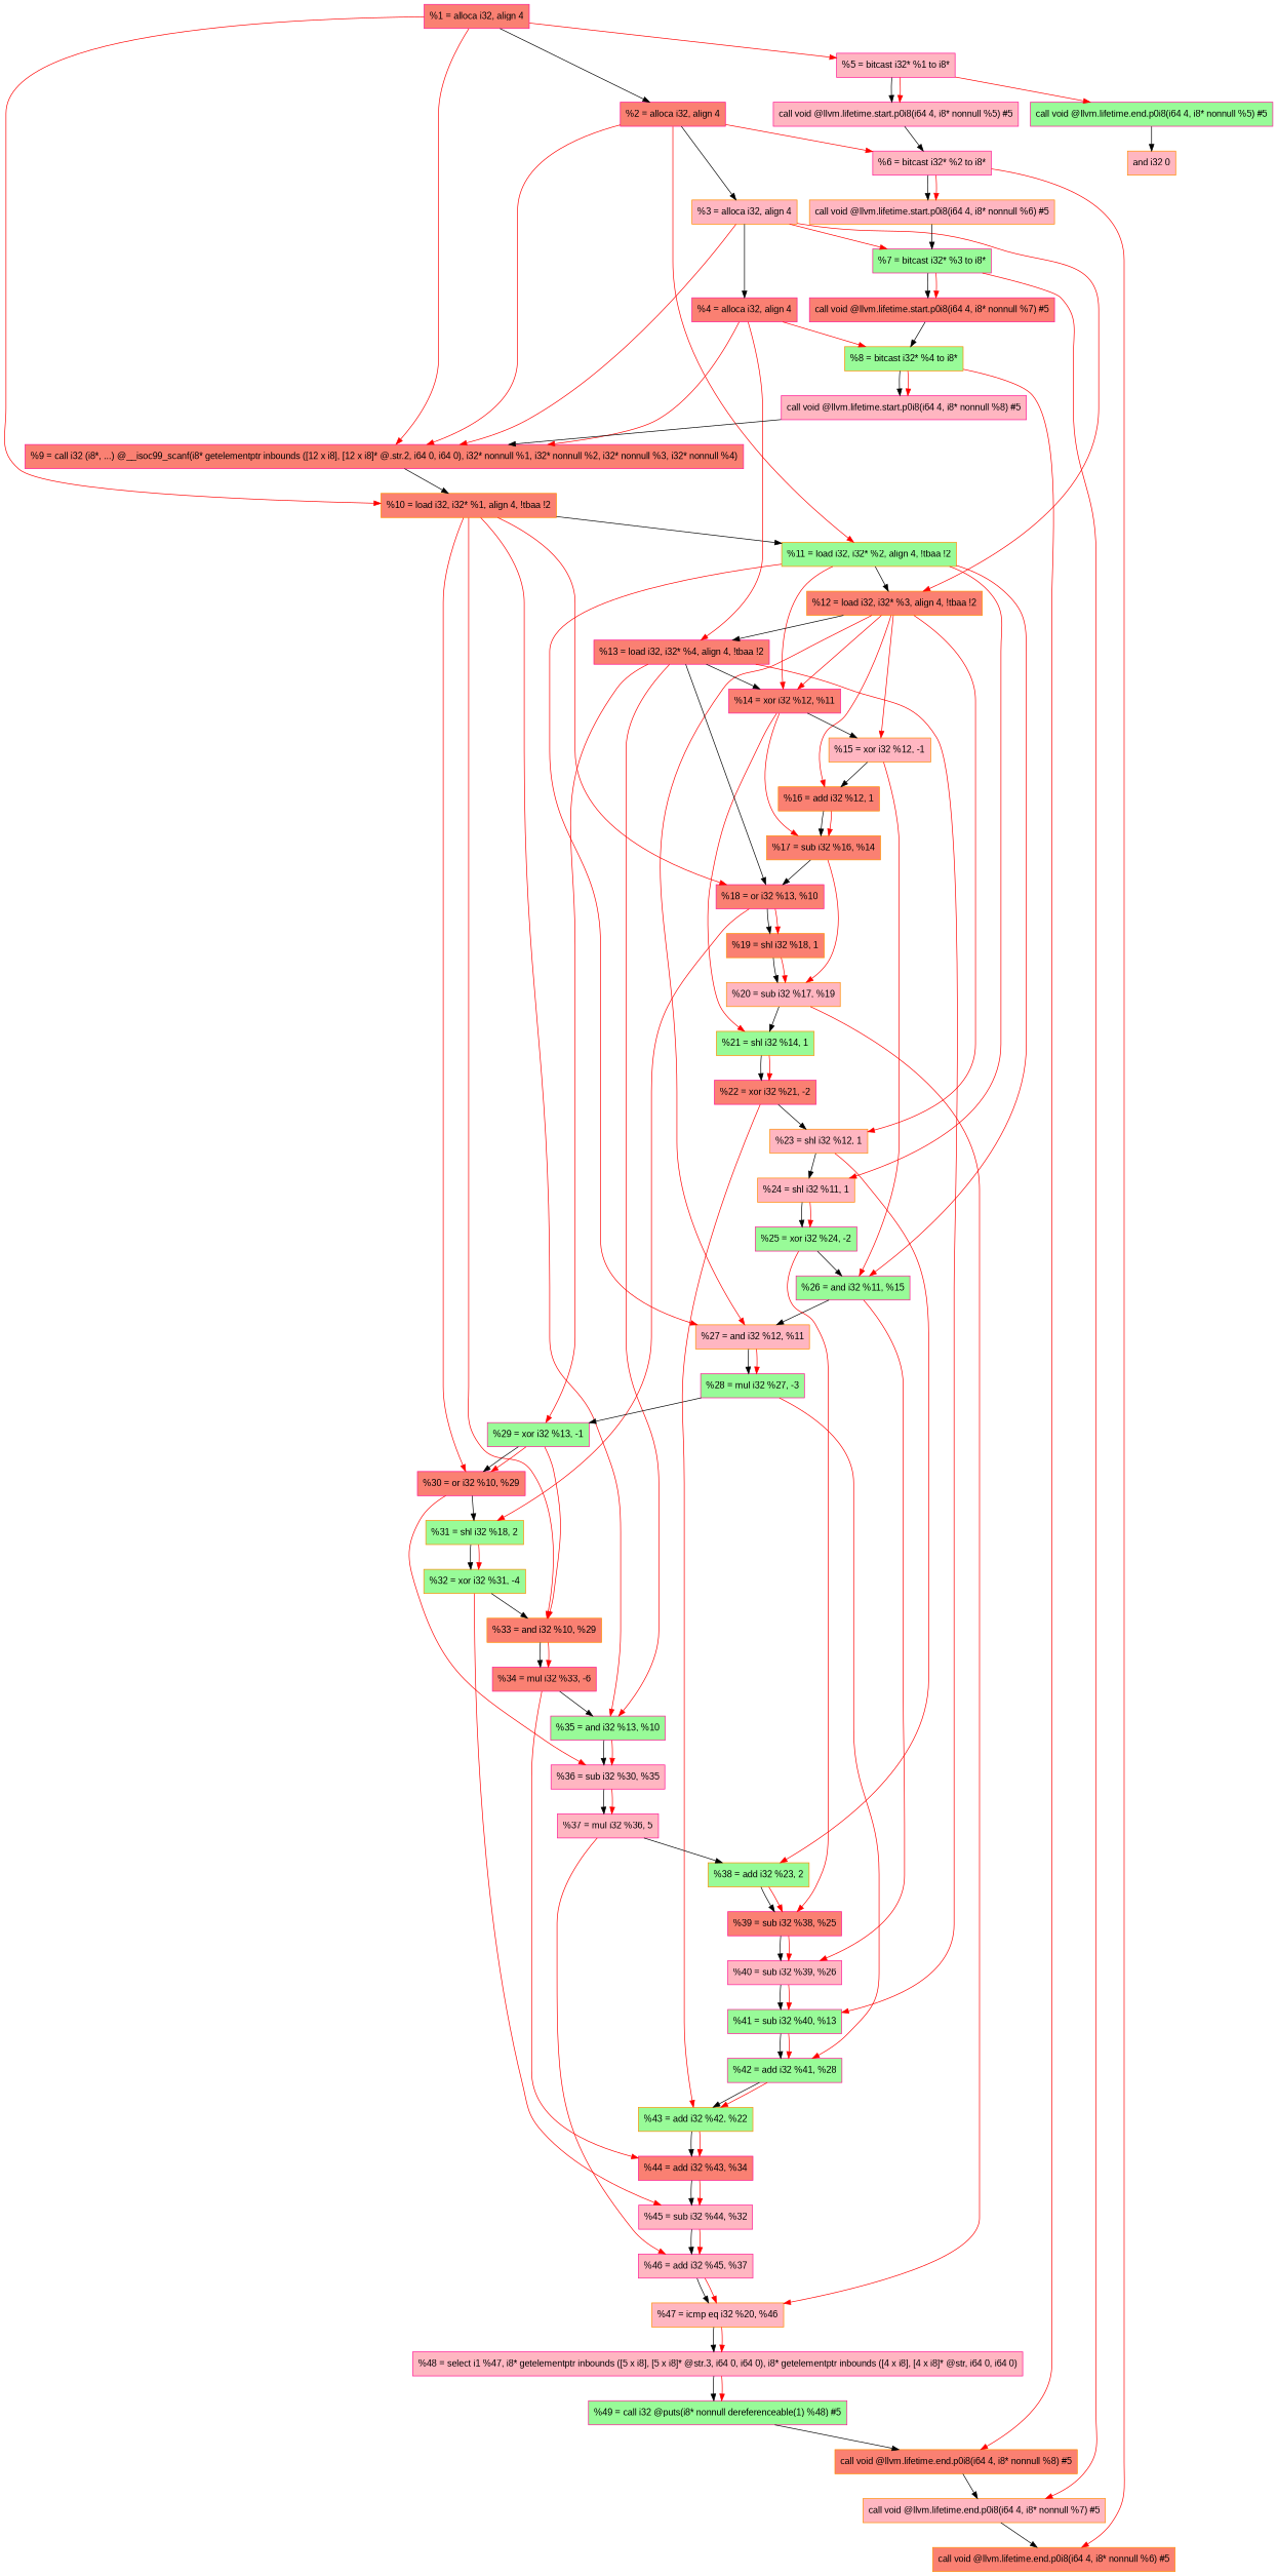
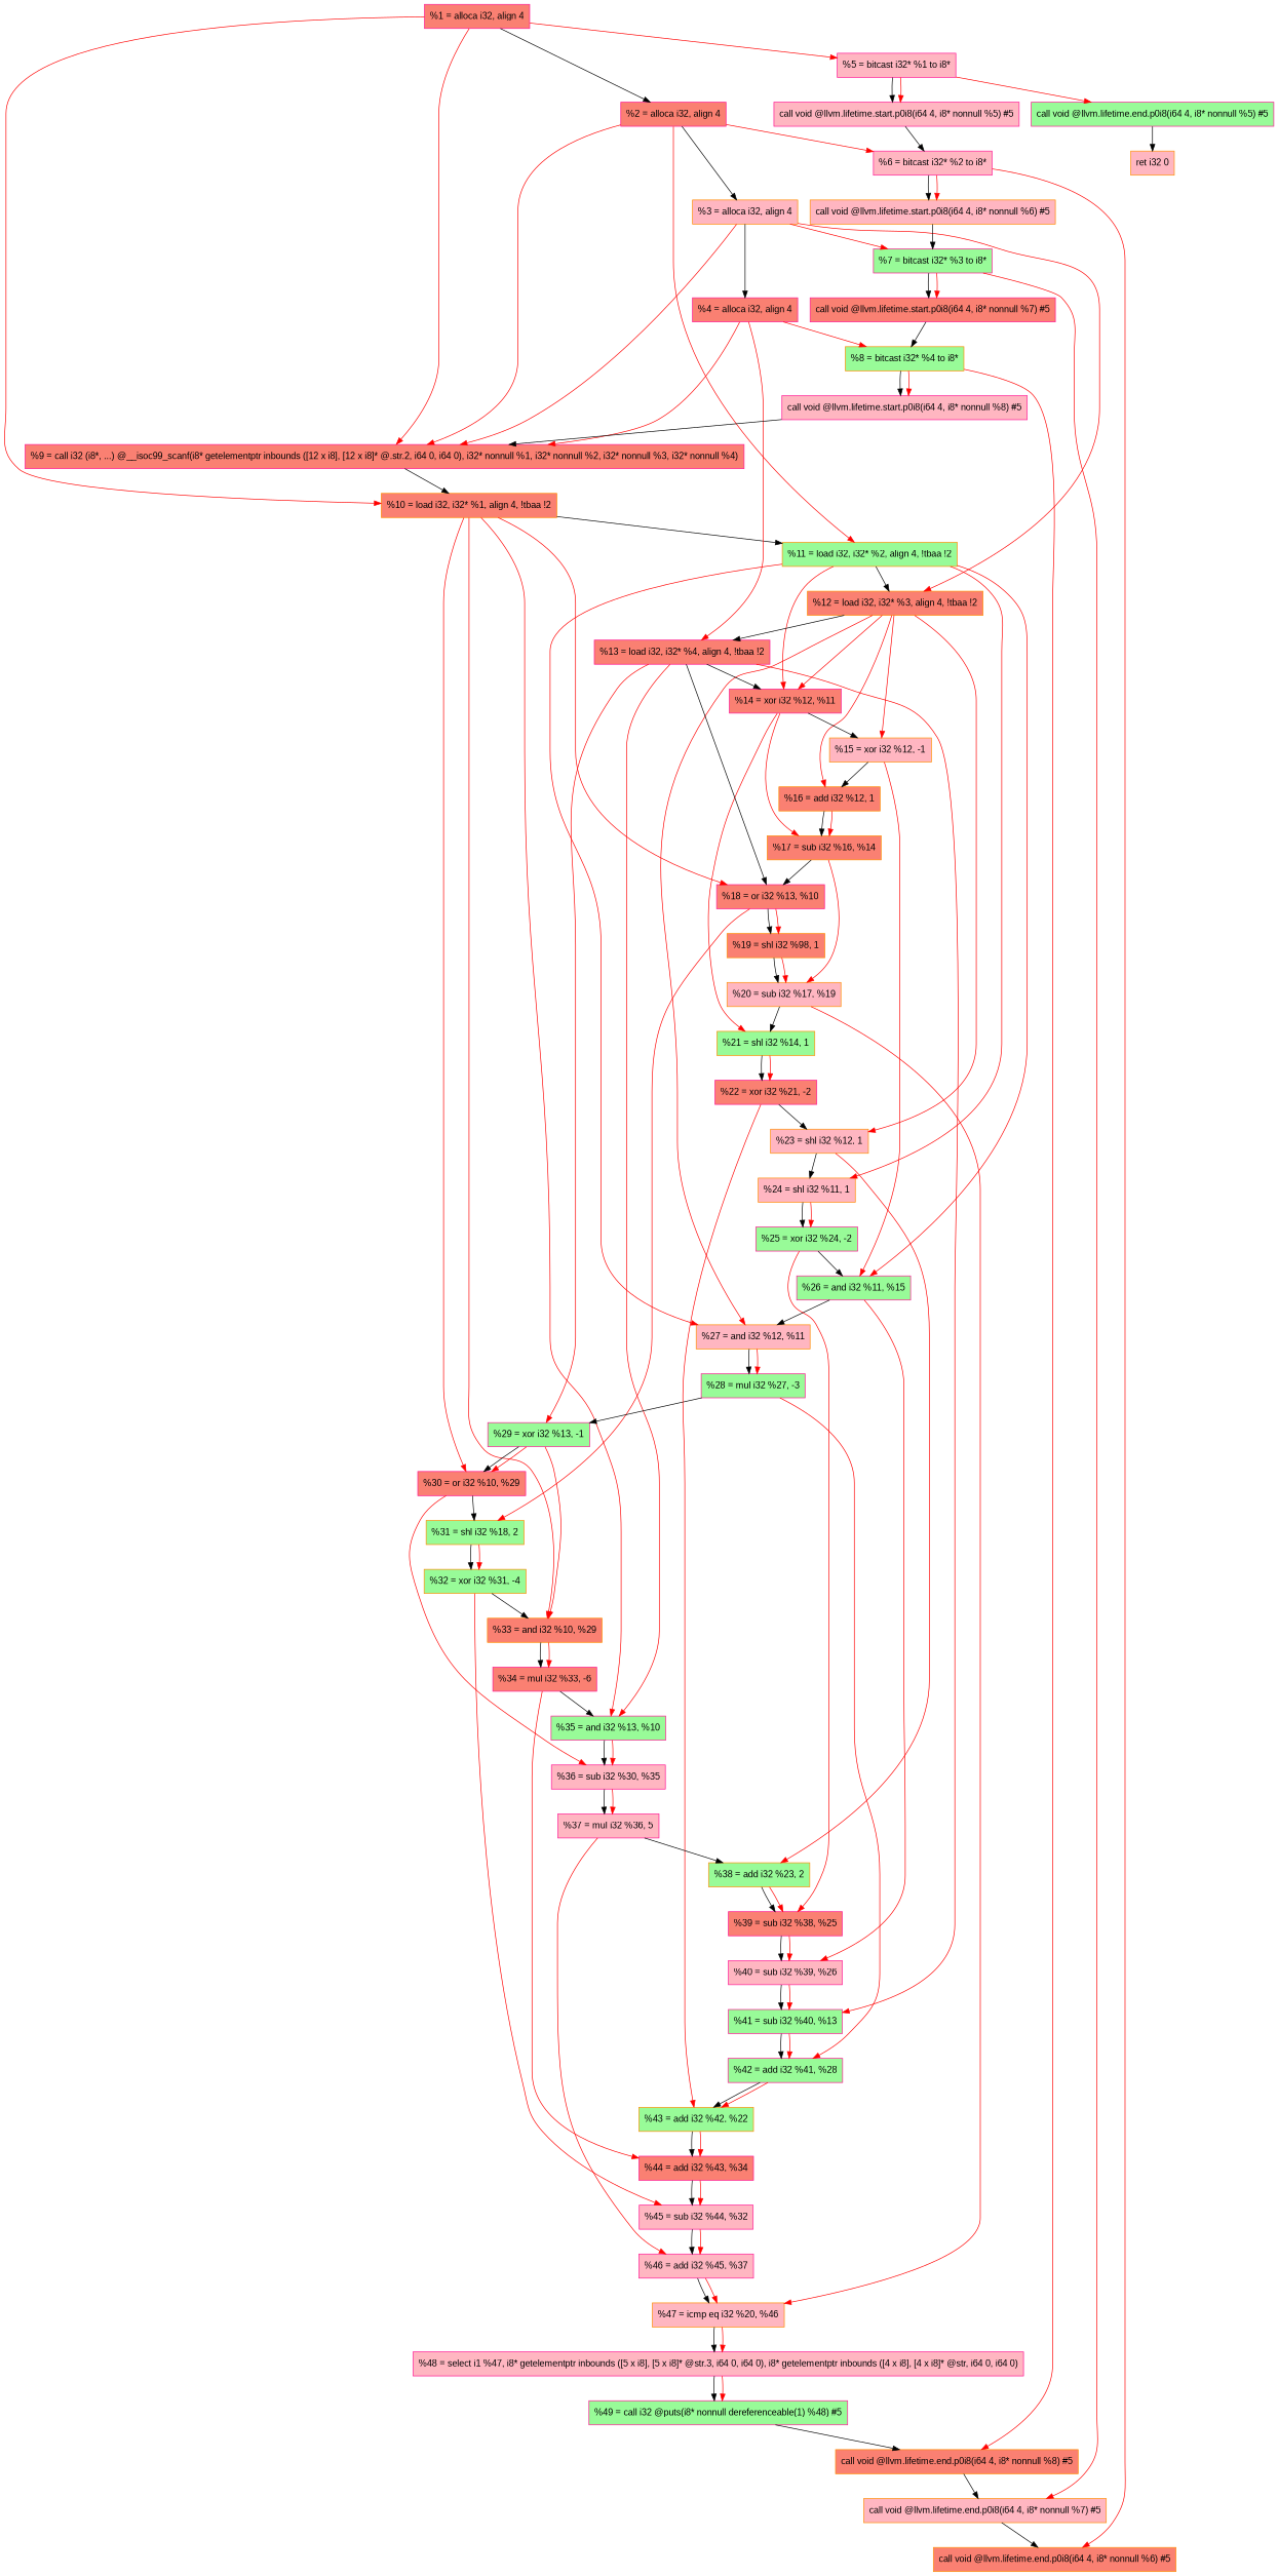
  digraph {
    fontname="Liberation Sans"
    node [color=deeppink fillcolor=salmon fontname="Liberation Sans" shape=record style=filled]
    edge [fontname="Liberation Sans" color=red]
    n1 [label="  %1 = alloca i32, align 4"]
    n2 [label="  %2 = alloca i32, align 4"]
    n3 [fillcolor=lightpink label="  %5 = bitcast i32* %1 to i8*"]
    n4 [label="  %9 = call i32 (i8*, ...) @__isoc99_scanf(i8* getelementptr inbounds ([12 x i8], [12 x i8]* @.str.2, i64 0, i64 0), i32* nonnull %1, i32* nonnull %2, i32* nonnull %3, i32* nonnull %4)"]
    n5 [color=darkorange label="  %10 = load i32, i32* %1, align 4, !tbaa !2"]
    n6 [color=darkorange fillcolor=lightpink label="  %3 = alloca i32, align 4"]
    n7 [fillcolor=lightpink label="  %6 = bitcast i32* %2 to i8*"]
    n8 [color=darkorange fillcolor=palegreen label="  %11 = load i32, i32* %2, align 4, !tbaa !2"]
    n9 [fillcolor=lightpink label="  call void @llvm.lifetime.start.p0i8(i64 4, i8* nonnull %5) #5"]
    n10 [fillcolor=palegreen label="  call void @llvm.lifetime.end.p0i8(i64 4, i8* nonnull %5) #5"]
    n11 [label="  %18 = or i32 %13, %10"]
    n12 [label="  %30 = or i32 %10, %29"]
    n13 [color=darkorange label="  %33 = and i32 %10, %29"]
    n14 [fillcolor=palegreen label="  %35 = and i32 %13, %10"]
    n15 [label="  %4 = alloca i32, align 4"]
    n16 [fillcolor=palegreen label="  %7 = bitcast i32* %3 to i8*"]
    n17 [color=darkorange label="  %12 = load i32, i32* %3, align 4, !tbaa !2"]
    n18 [color=darkorange fillcolor=lightpink label="  call void @llvm.lifetime.start.p0i8(i64 4, i8* nonnull %6) #5"]
    n19 [color=darkorange label="  call void @llvm.lifetime.end.p0i8(i64 4, i8* nonnull %6) #5"]
    n20 [label="  %14 = xor i32 %12, %11"]
    n21 [color=darkorange fillcolor=lightpink label="  %24 = shl i32 %11, 1"]
    n22 [fillcolor=palegreen label="  %26 = and i32 %11, %15"]
    n23 [color=darkorange fillcolor=lightpink label="  %27 = and i32 %12, %11"]
    n24 [color=darkorange fillcolor=palegreen label="  %8 = bitcast i32* %4 to i8*"]
    n25 [label="  %13 = load i32, i32* %4, align 4, !tbaa !2"]
    n26 [label="  call void @llvm.lifetime.start.p0i8(i64 4, i8* nonnull %7) #5"]
    n27 [color=darkorange fillcolor=lightpink label="  call void @llvm.lifetime.end.p0i8(i64 4, i8* nonnull %7) #5"]
    n28 [color=darkorange fillcolor=lightpink label="  %15 = xor i32 %12, -1"]
    n29 [color=darkorange label="  %16 = add i32 %12, 1"]
    n30 [color=darkorange fillcolor=lightpink label="  %23 = shl i32 %12, 1"]
    n31 [fillcolor=lightpink label="  call void @llvm.lifetime.start.p0i8(i64 4, i8* nonnull %8) #5"]
    n32 [color=darkorange label="  call void @llvm.lifetime.end.p0i8(i64 4, i8* nonnull %8) #5"]
    n33 [fillcolor=palegreen label="  %29 = xor i32 %13, -1"]
    n34 [fillcolor=palegreen label="  %41 = sub i32 %40, %13"]
-   n35 [color=darkorange fillcolor=lightpink label="and i32 0"]
-   n36 [color=darkorange label="  %19 = shl i32 %18, 1"]
+   n35 [color=darkorange fillcolor=lightpink label="  ret i32 0"]
+   n36 [color=darkorange label="%19 = shl i32 %98, 1"]
    n37 [color=darkorange fillcolor=palegreen label="  %31 = shl i32 %18, 2"]
    n38 [fillcolor=lightpink label="  %36 = sub i32 %30, %35"]
    n39 [label="  %34 = mul i32 %33, -6"]
    n40 [color=darkorange label="  %17 = sub i32 %16, %14"]
    n41 [color=darkorange fillcolor=palegreen label="  %21 = shl i32 %14, 1"]
    n42 [fillcolor=palegreen label="  %25 = xor i32 %24, -2"]
    n43 [fillcolor=lightpink label="  %40 = sub i32 %39, %26"]
    n44 [fillcolor=palegreen label="  %28 = mul i32 %27, -3"]
    n45 [color=darkorange fillcolor=palegreen label="  %38 = add i32 %23, 2"]
    n46 [fillcolor=palegreen label="  %42 = add i32 %41, %28"]
    n47 [color=darkorange fillcolor=lightpink label="  %20 = sub i32 %17, %19"]
    n48 [label="  %22 = xor i32 %21, -2"]
    n49 [color=darkorange fillcolor=lightpink label="  %47 = icmp eq i32 %20, %46"]
    n50 [color=darkorange fillcolor=palegreen label="  %32 = xor i32 %31, -4"]
    n51 [fillcolor=lightpink label="  %48 = select i1 %47, i8* getelementptr inbounds ([5 x i8], [5 x i8]* @str.3, i64 0, i64 0), i8* getelementptr inbounds ([4 x i8], [4 x i8]* @str, i64 0, i64 0)"]
    n52 [color=darkorange fillcolor=palegreen label="  %43 = add i32 %42, %22"]
    n53 [label="  %44 = add i32 %43, %34"]
    n54 [label="  %39 = sub i32 %38, %25"]
    n55 [fillcolor=lightpink label="  %37 = mul i32 %36, 5"]
    n56 [fillcolor=lightpink label="  %45 = sub i32 %44, %32"]
    n57 [fillcolor=lightpink label="  %46 = add i32 %45, %37"]
    n58 [fillcolor=palegreen label="  %49 = call i32 @puts(i8* nonnull dereferenceable(1) %48) #5"]
    n1 -> n2 [color=""]
    n1 -> n3
    n1 -> n4
    n1 -> n5
    n2 -> n4
    n2 -> n6 [color=""]
    n2 -> n7
    n2 -> n8
    n3 -> n9 [color=""]
    n3 -> n9
    n3 -> n10
    n4 -> n5 [color=""]
    n5 -> n8 [color=""]
    n5 -> n11
    n5 -> n12
    n5 -> n13
    n5 -> n14
    n6 -> n4
    n6 -> n15 [color=""]
    n6 -> n16
    n6 -> n17
    n7 -> n18 [color=""]
    n7 -> n18
    n7 -> n19
    n8 -> n17 [color=""]
    n8 -> n20
    n8 -> n21
    n8 -> n22
    n8 -> n23
    n9 -> n7 [color=""]
    n10 -> n35 [color=""]
    n11 -> n36 [color=""]
    n11 -> n36
    n11 -> n37
    n12 -> n37 [color=""]
    n12 -> n38
    n13 -> n39 [color=""]
    n13 -> n39
    n14 -> n38 [color=""]
    n14 -> n38
    n15 -> n4
    n15 -> n24
    n15 -> n25
    n16 -> n26 [color=""]
    n16 -> n26
    n16 -> n27
    n17 -> n20
    n17 -> n23
    n17 -> n25 [color=""]
    n17 -> n28
    n17 -> n29
    n17 -> n30
    n18 -> n16 [color=""]
    n20 -> n28 [color=""]
    n20 -> n40
    n20 -> n41
    n21 -> n42 [color=""]
    n21 -> n42
    n22 -> n23 [color=""]
    n22 -> n43
    n23 -> n44 [color=""]
    n23 -> n44
    n24 -> n31 [color=""]
    n24 -> n31
    n24 -> n32
    n25 -> n11 [color=black]
    n25 -> n14
    n25 -> n20 [color=""]
    n25 -> n33
    n25 -> n34
    n26 -> n24 [color=""]
    n27 -> n19 [color=""]
    n28 -> n22
    n28 -> n29 [color=""]
    n29 -> n40 [color=""]
    n29 -> n40
    n30 -> n21 [color=""]
    n30 -> n45
    n31 -> n4 [color=""]
    n32 -> n27 [color=""]
    n33 -> n12 [color=""]
    n33 -> n12
    n33 -> n13
    n34 -> n46 [color=""]
    n34 -> n46
    n36 -> n47 [color=""]
    n36 -> n47
    n37 -> n50 [color=""]
    n37 -> n50
    n38 -> n55 [color=""]
    n38 -> n55
    n39 -> n14 [color=""]
    n39 -> n53
    n40 -> n11 [color=""]
    n40 -> n47
    n41 -> n48 [color=""]
    n41 -> n48
    n42 -> n22 [color=""]
    n42 -> n54
    n43 -> n34 [color=""]
    n43 -> n34
    n44 -> n33 [color=""]
    n44 -> n46
    n45 -> n54 [color=""]
    n45 -> n54
    n46 -> n52 [color=""]
    n46 -> n52
    n47 -> n41 [color=""]
    n47 -> n49
    n48 -> n30 [color=""]
    n48 -> n52
    n49 -> n51 [color=""]
    n49 -> n51
    n50 -> n13 [color=""]
    n50 -> n56
    n51 -> n58 [color=""]
    n51 -> n58
    n52 -> n53 [color=""]
    n52 -> n53
    n53 -> n56 [color=""]
    n53 -> n56
    n54 -> n43 [color=""]
    n54 -> n43
    n55 -> n45 [color=""]
    n55 -> n57
    n56 -> n57 [color=""]
    n56 -> n57
    n57 -> n49 [color=""]
    n57 -> n49
    n58 -> n32 [color=""]
  }
